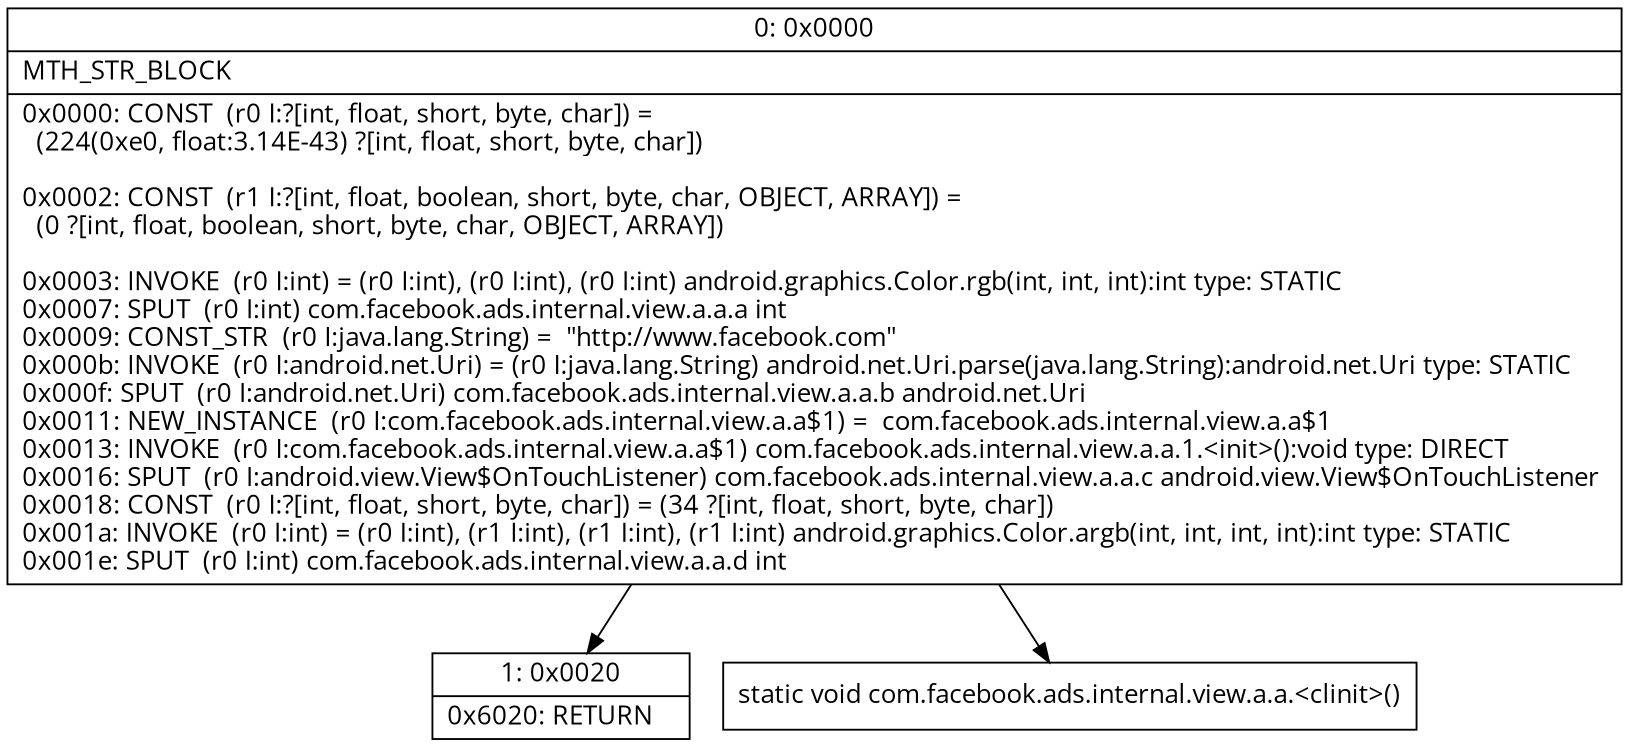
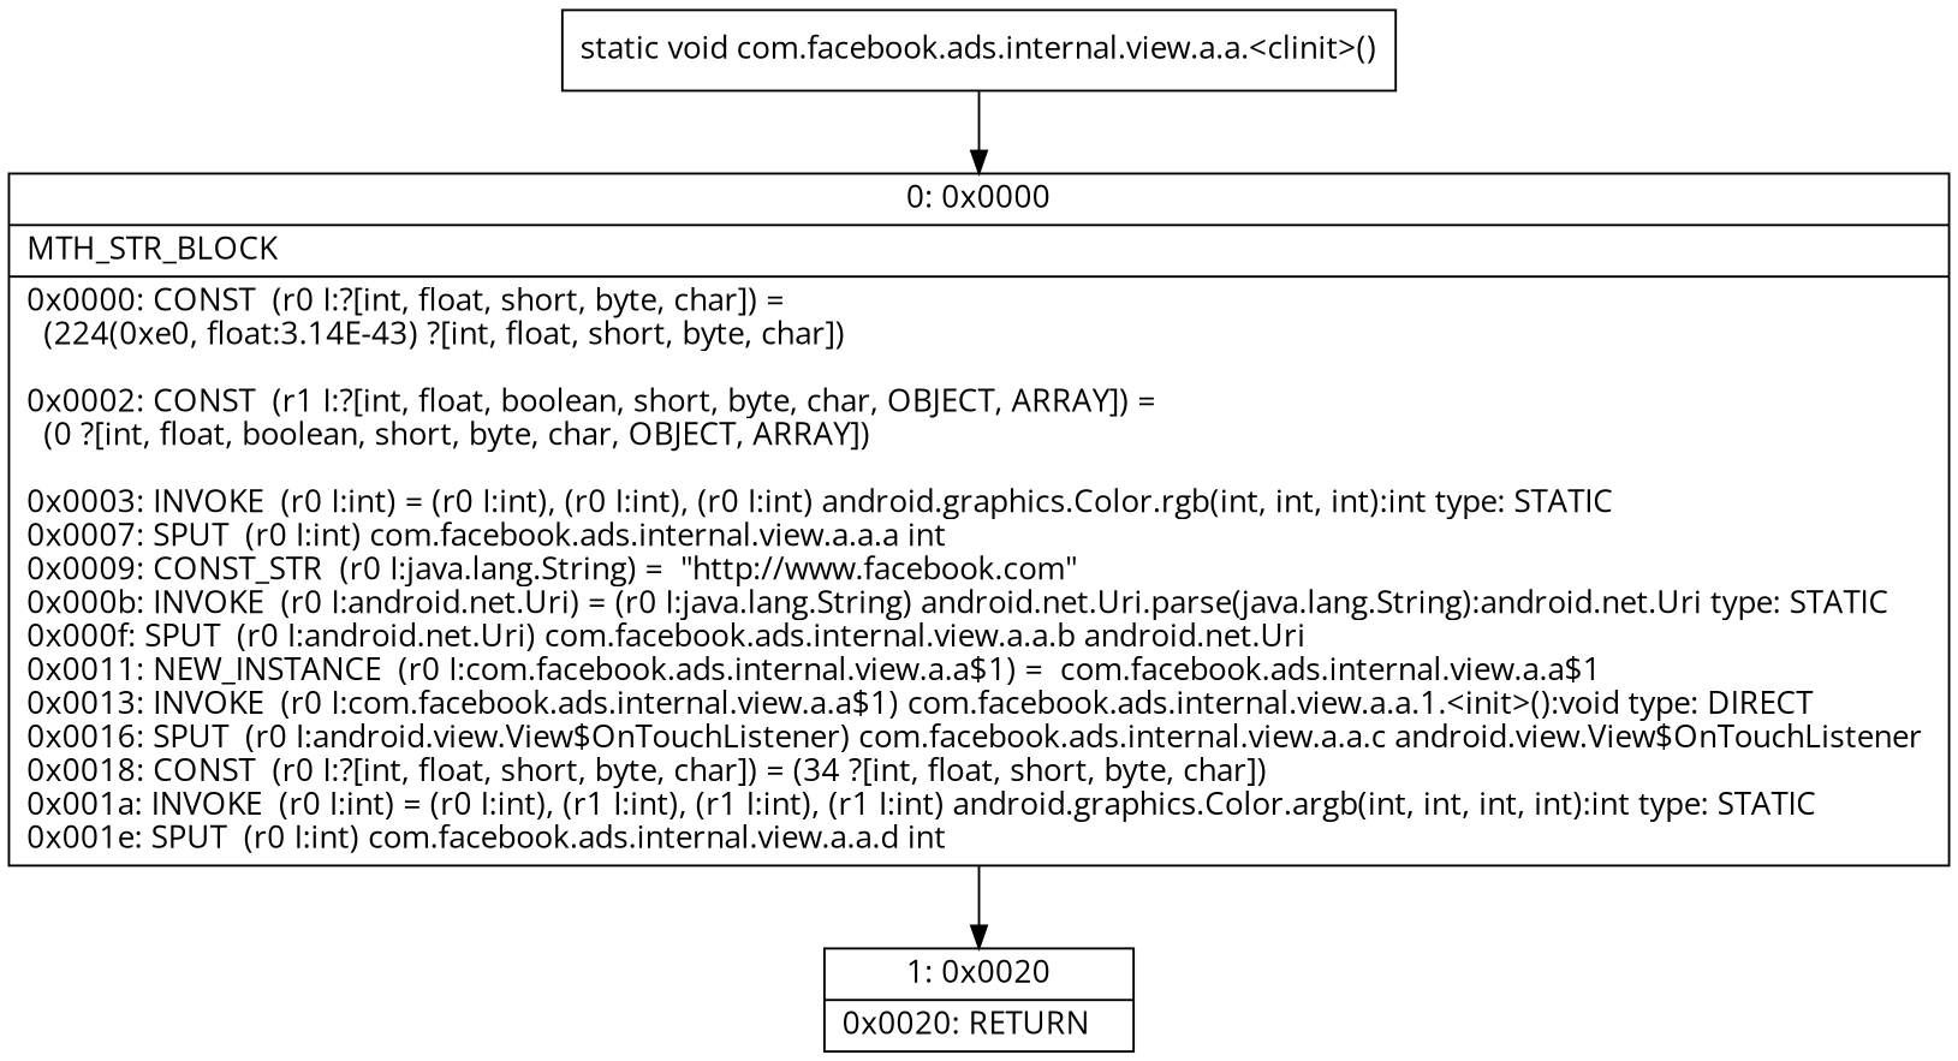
  digraph {
    fontname="Open Sans"
    node [fontname="Open Sans" shape=record]
    edge [fontname="Open Sans"]
    n1 [label="{0\:\ 0x0000|MTH_STR_BLOCK\l|0x0000: CONST  (r0 I:?[int, float, short, byte, char]) = \l  (224(0xe0, float:3.14E\-43) ?[int, float, short, byte, char])\l \l0x0002: CONST  (r1 I:?[int, float, boolean, short, byte, char, OBJECT, ARRAY]) = \l  (0 ?[int, float, boolean, short, byte, char, OBJECT, ARRAY])\l \l0x0003: INVOKE  (r0 I:int) = (r0 I:int), (r0 I:int), (r0 I:int) android.graphics.Color.rgb(int, int, int):int type: STATIC \l0x0007: SPUT  (r0 I:int) com.facebook.ads.internal.view.a.a.a int \l0x0009: CONST_STR  (r0 I:java.lang.String) =  \"http:\/\/www.facebook.com\" \l0x000b: INVOKE  (r0 I:android.net.Uri) = (r0 I:java.lang.String) android.net.Uri.parse(java.lang.String):android.net.Uri type: STATIC \l0x000f: SPUT  (r0 I:android.net.Uri) com.facebook.ads.internal.view.a.a.b android.net.Uri \l0x0011: NEW_INSTANCE  (r0 I:com.facebook.ads.internal.view.a.a$1) =  com.facebook.ads.internal.view.a.a$1 \l0x0013: INVOKE  (r0 I:com.facebook.ads.internal.view.a.a$1) com.facebook.ads.internal.view.a.a.1.\<init\>():void type: DIRECT \l0x0016: SPUT  (r0 I:android.view.View$OnTouchListener) com.facebook.ads.internal.view.a.a.c android.view.View$OnTouchListener \l0x0018: CONST  (r0 I:?[int, float, short, byte, char]) = (34 ?[int, float, short, byte, char]) \l0x001a: INVOKE  (r0 I:int) = (r0 I:int), (r1 I:int), (r1 I:int), (r1 I:int) android.graphics.Color.argb(int, int, int, int):int type: STATIC \l0x001e: SPUT  (r0 I:int) com.facebook.ads.internal.view.a.a.d int \l}"]
-   n2 [label="{1\:\ 0x0020|0x6020: RETURN   \l}"]
+   n2 [label="{1\:\ 0x0020|0x0020: RETURN   \l}"]
    n3 [label="{static void com.facebook.ads.internal.view.a.a.\<clinit\>() }"]
    n1 -> n2
-   n1 -> n3
+   n3 -> n1
  }
